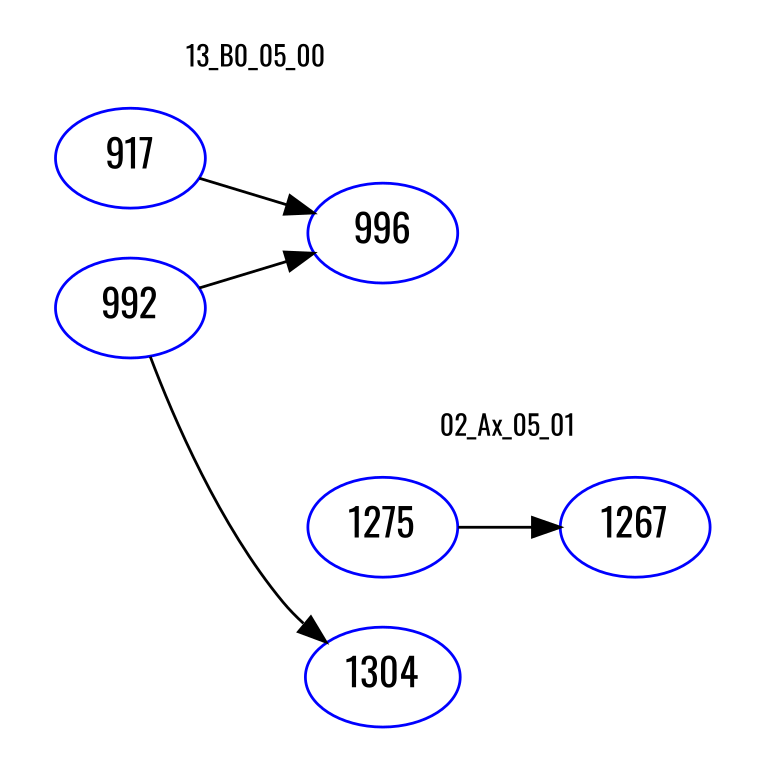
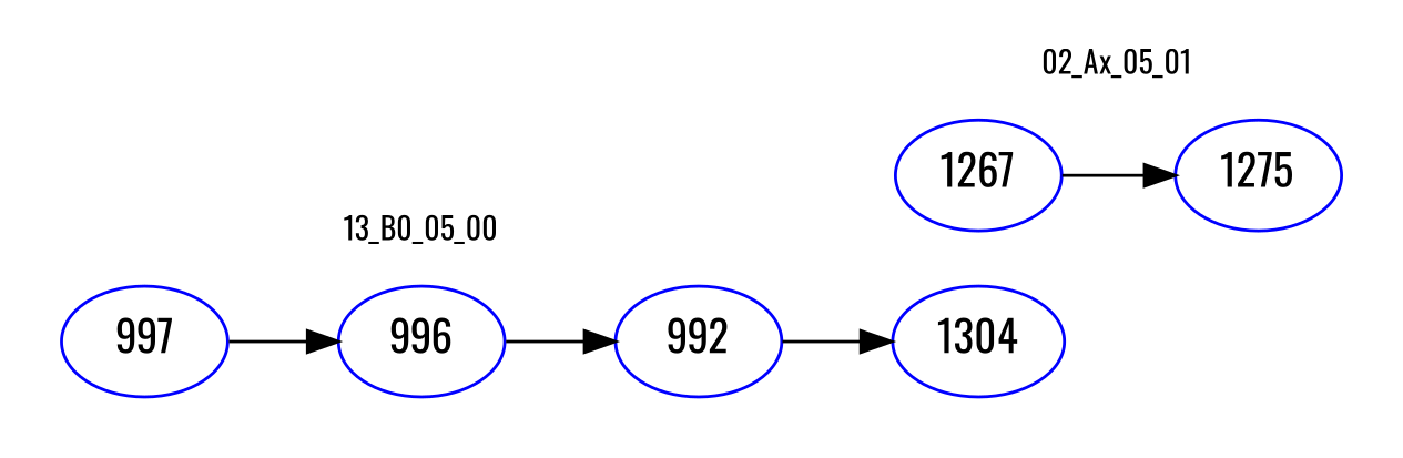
  digraph {
    fontname=Oswald
    rankdir=LR
    node [color=blue fontname=Oswald]
    edge [color=black fontname=Oswald]
    n1 [label=1275]
    n2 [label=1267]
    n3 [label=1304]
    n4 [label=996]
    n5 [label=992]
-   n6 [label=917]
+   n6 [label=997]
    subgraph cluster_1 {
      color=white
      fontsize=10
      label="02_Ax_05_01"
      n1
      n2
      n3
    }
    subgraph cluster_2 {
      color=white
      fontsize=10
      label="13_B0_05_00"
      n4
      n5
      n6
    }
-   n1 -> n2
-   n5 -> n4
+   n2 -> n1
+   n4 -> n5
    n5 -> n3
    n6 -> n4
  }
